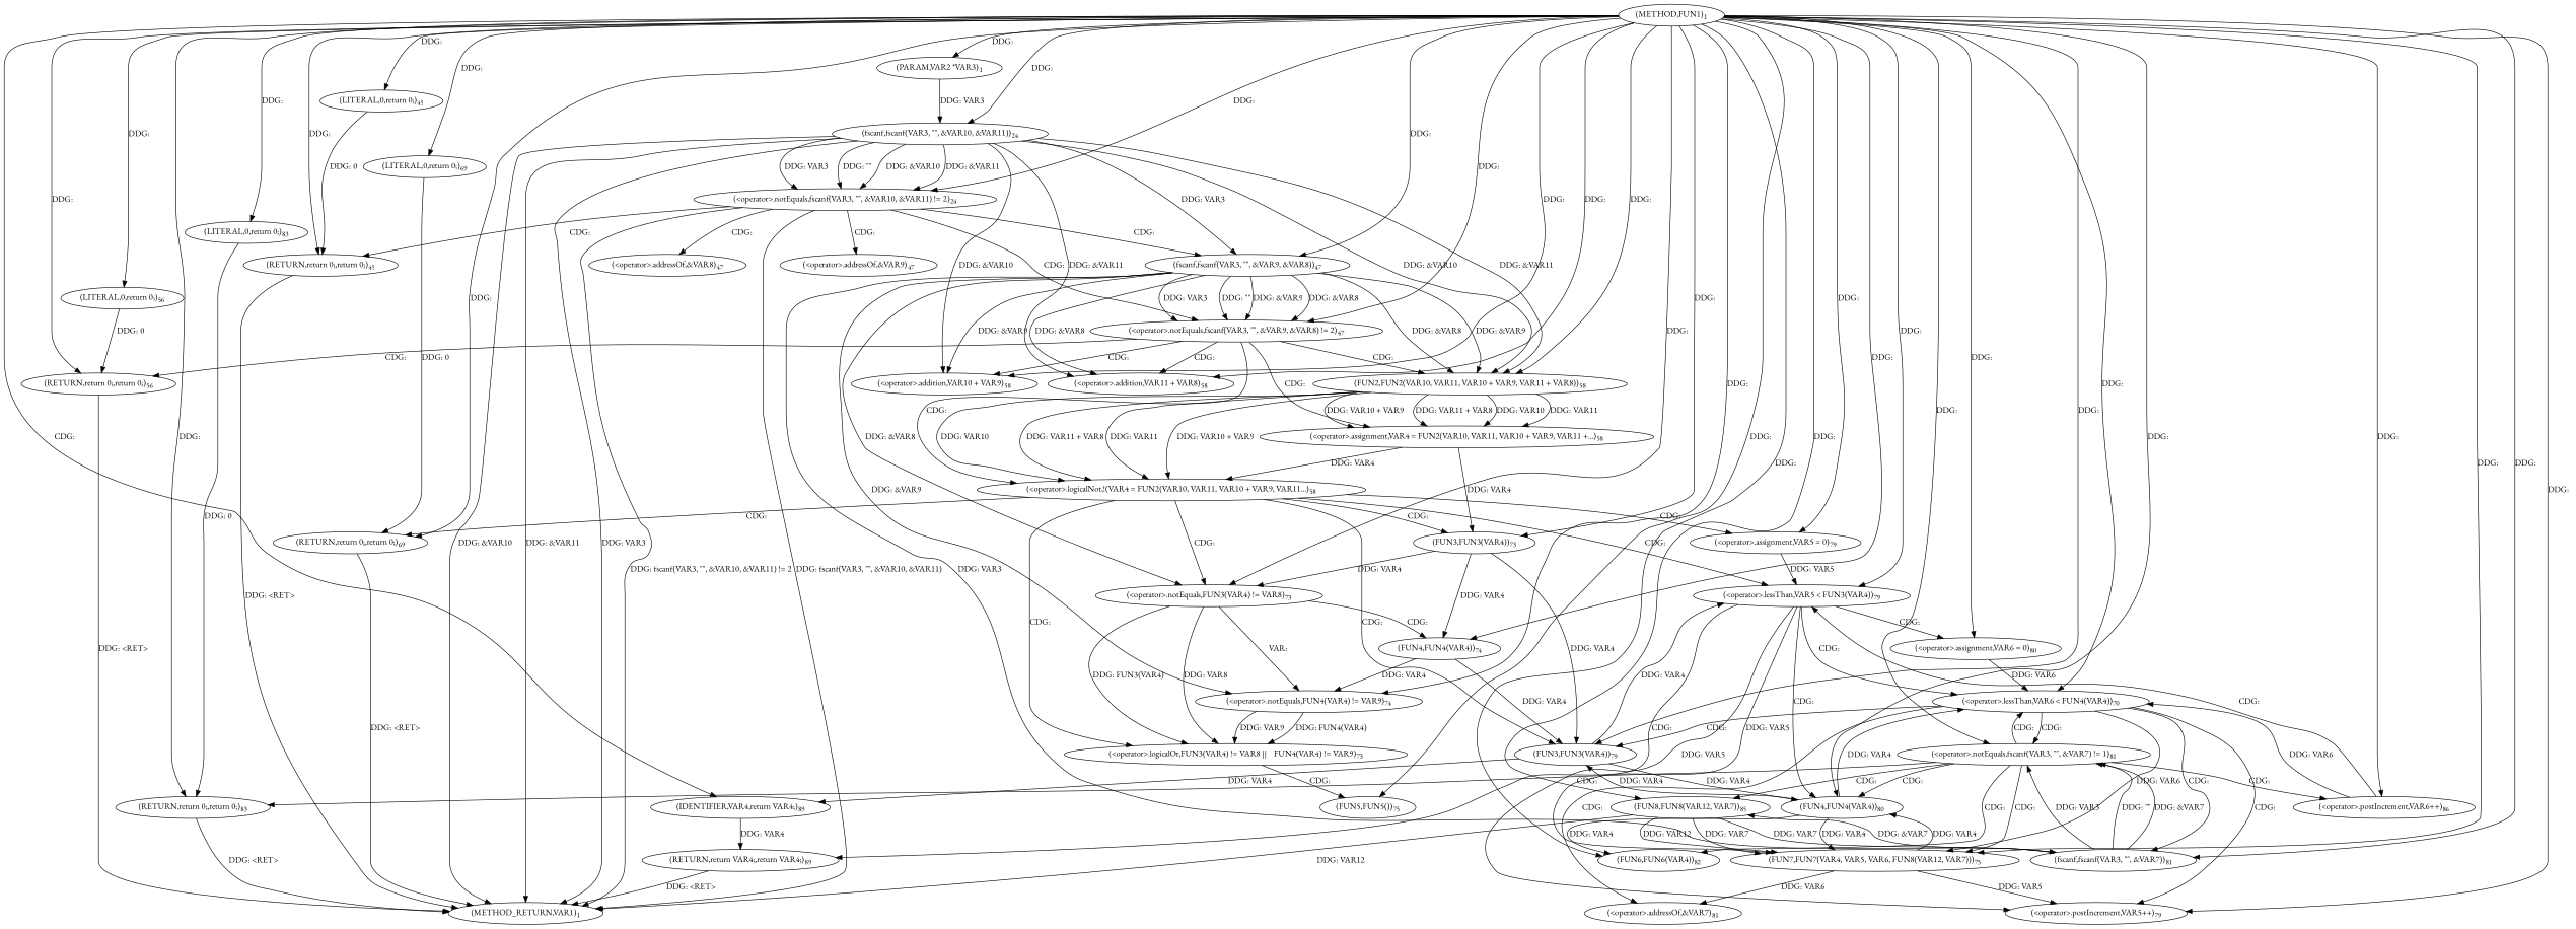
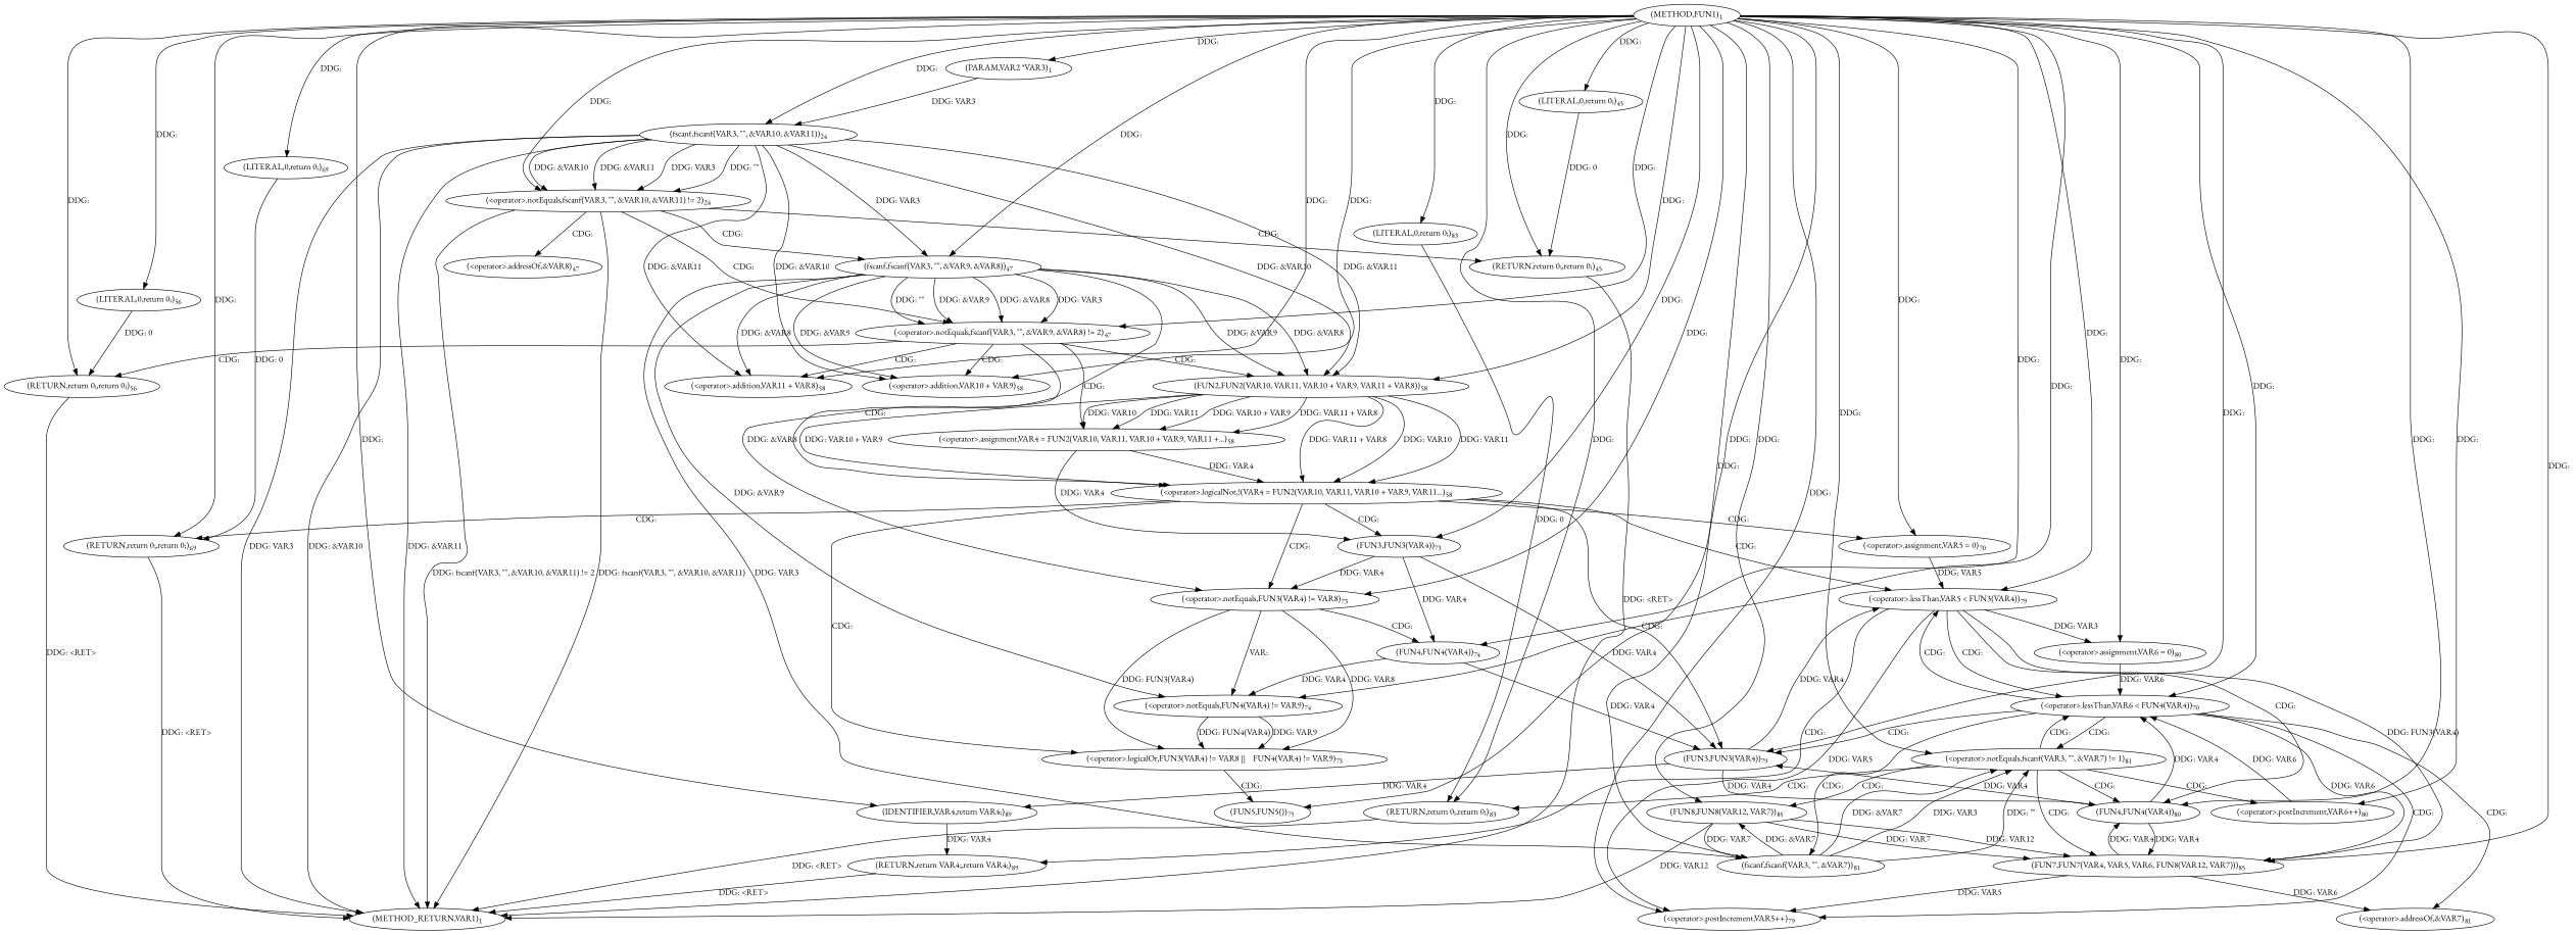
  digraph {
    fontname="EB Garamond"
    node [fontname="EB Garamond"]
    edge [fontname="EB Garamond"]
    n1 [label=<(METHOD,FUN1)<SUB>1</SUB>>]
    n2 [label=<(PARAM,VAR2 *VAR3)<SUB>1</SUB>>]
    n3 [label=<(&lt;operator&gt;.notEquals,fscanf(VAR3, &quot;&quot;, &amp;VAR10, &amp;VAR11) != 2)<SUB>24</SUB>>]
    n4 [label=<(&lt;operator&gt;.notEquals,fscanf(VAR3, &quot;&quot;, &amp;VAR9, &amp;VAR8) != 2)<SUB>47</SUB>>]
    n5 [label=<(&lt;operator&gt;.lessThan,VAR5 &lt; FUN3(VAR4))<SUB>79</SUB>>]
    n6 [label=<(&lt;operator&gt;.postIncrement,VAR5++)<SUB>79</SUB>>]
    n7 [label=<(IDENTIFIER,VAR4,return VAR4;)<SUB>89</SUB>>]
    n8 [label=<(RETURN,return 0;,return 0;)<SUB>45</SUB>>]
    n9 [label=<(RETURN,return 0;,return 0;)<SUB>56</SUB>>]
    n10 [label=<(RETURN,return 0;,return 0;)<SUB>69</SUB>>]
    n11 [label=<(FUN5,FUN5())<SUB>75</SUB>>]
-   n12 [label=<(&lt;operator&gt;.assignment,VAR5 = 0)<SUB>79</SUB>>]
+   n12 [label=<(&lt;operator&gt;.assignment,VAR5 = 0)<SUB>70</SUB>>]
    n13 [label=<(fscanf,fscanf(VAR3, &quot;&quot;, &amp;VAR10, &amp;VAR11))<SUB>24</SUB>>]
    n14 [label=<(LITERAL,0,return 0;)<SUB>45</SUB>>]
    n15 [label=<(fscanf,fscanf(VAR3, &quot;&quot;, &amp;VAR9, &amp;VAR8))<SUB>47</SUB>>]
    n16 [label=<(LITERAL,0,return 0;)<SUB>56</SUB>>]
    n17 [label=<(LITERAL,0,return 0;)<SUB>69</SUB>>]
    n18 [label=<(&lt;operator&gt;.notEquals,FUN3(VAR4) != VAR8)<SUB>73</SUB>>]
    n19 [label=<(&lt;operator&gt;.notEquals,FUN4(VAR4) != VAR9)<SUB>74</SUB>>]
    n20 [label=<(FUN3,FUN3(VAR4))<SUB>79</SUB>>]
    n21 [label=<(&lt;operator&gt;.lessThan,VAR6 &lt; FUN4(VAR4))<SUB>70</SUB>>]
-   n22 [label=<(&lt;operator&gt;.postIncrement,VAR6++)<SUB>86</SUB>>]
+   n22 [label=<(&lt;operator&gt;.postIncrement,VAR6++)<SUB>80</SUB>>]
    n23 [label=<(FUN2,FUN2(VAR10, VAR11, VAR10 + VAR9, VAR11 + VAR8))<SUB>58</SUB>>]
    n24 [label=<(FUN3,FUN3(VAR4))<SUB>73</SUB>>]
    n25 [label=<(FUN4,FUN4(VAR4))<SUB>74</SUB>>]
    n26 [label=<(&lt;operator&gt;.assignment,VAR6 = 0)<SUB>80</SUB>>]
-   n27 [label=<(FUN7,FUN7(VAR4, VAR5, VAR6, FUN8(VAR12, VAR7)))<SUB>75</SUB>>]
+   n27 [label=<(FUN7,FUN7(VAR4, VAR5, VAR6, FUN8(VAR12, VAR7)))<SUB>85</SUB>>]
    n28 [label=<(&lt;operator&gt;.addition,VAR10 + VAR9)<SUB>58</SUB>>]
    n29 [label=<(&lt;operator&gt;.addition,VAR11 + VAR8)<SUB>58</SUB>>]
    n30 [label=<(FUN4,FUN4(VAR4))<SUB>80</SUB>>]
    n31 [label=<(&lt;operator&gt;.notEquals,fscanf(VAR3, &quot;&quot;, &amp;VAR7) != 1)<SUB>81</SUB>>]
-   n32 [label=<(FUN6,FUN6(VAR4))<SUB>82</SUB>>]
    n33 [label=<(RETURN,return 0;,return 0;)<SUB>83</SUB>>]
    n34 [label=<(FUN8,FUN8(VAR12, VAR7))<SUB>85</SUB>>]
    n35 [label=<(fscanf,fscanf(VAR3, &quot;&quot;, &amp;VAR7))<SUB>81</SUB>>]
    n36 [label=<(LITERAL,0,return 0;)<SUB>83</SUB>>]
    n37 [label=<(METHOD_RETURN,VAR1)<SUB>1</SUB>>]
-   n38 [label=<(&lt;operator&gt;.addressOf,&amp;VAR9)<SUB>47</SUB>>]
    n39 [label=<(&lt;operator&gt;.addressOf,&amp;VAR8)<SUB>47</SUB>>]
    n40 [label=<(&lt;operator&gt;.logicalNot,!(VAR4 = FUN2(VAR10, VAR11, VAR10 + VAR9, VAR11...)<SUB>58</SUB>>]
    n41 [label=<(&lt;operator&gt;.assignment,VAR4 = FUN2(VAR10, VAR11, VAR10 + VAR9, VAR11 +...)<SUB>58</SUB>>]
    n42 [label=<(RETURN,return VAR4;,return VAR4;)<SUB>89</SUB>>]
    n43 [label=<(&lt;operator&gt;.logicalOr,FUN3(VAR4) != VAR8 ||  	  FUN4(VAR4) != VAR9)<SUB>73</SUB>>]
    n44 [label=<(&lt;operator&gt;.addressOf,&amp;VAR7)<SUB>81</SUB>>]
    n1 -> n2 [label="DDG: "]
    n1 -> n3 [label="DDG: "]
    n1 -> n4 [label="DDG: "]
    n1 -> n5 [label="DDG: "]
    n1 -> n6 [label="DDG: "]
-   n1 -> n7 [label="CDG: "]
+   n1 -> n7 [label="DDG: "]
    n1 -> n8 [label="DDG: "]
    n1 -> n9 [label="DDG: "]
    n1 -> n10 [label="DDG: "]
    n1 -> n11 [label="DDG: "]
    n1 -> n12 [label="DDG: "]
    n1 -> n13 [label="DDG: "]
    n1 -> n14 [label="DDG: "]
    n1 -> n15 [label="DDG: "]
    n1 -> n16 [label="DDG: "]
    n1 -> n17 [label="DDG: "]
    n1 -> n18 [label="DDG: "]
    n1 -> n19 [label="DDG: "]
    n1 -> n20 [label="DDG: "]
    n1 -> n21 [label="DDG: "]
    n1 -> n22 [label="DDG: "]
    n1 -> n23 [label="DDG: "]
    n1 -> n24 [label="DDG: "]
    n1 -> n25 [label="DDG: "]
    n1 -> n26 [label="DDG: "]
    n1 -> n27 [label="DDG: "]
    n1 -> n28 [label="DDG: "]
    n1 -> n29 [label="DDG: "]
    n1 -> n30 [label="DDG: "]
    n1 -> n31 [label="DDG: "]
-   n1 -> n32 [label="DDG: "]
    n1 -> n33 [label="DDG: "]
    n1 -> n34 [label="DDG: "]
    n1 -> n35 [label="DDG: "]
    n1 -> n36 [label="DDG: "]
    n2 -> n13 [label="DDG: VAR3"]
    n3 -> n4 [label="CDG: "]
    n3 -> n8 [label="CDG: "]
    n3 -> n15 [label="CDG: "]
    n3 -> n37 [label="DDG: fscanf(VAR3, &quot;&quot;, &amp;VAR10, &amp;VAR11)"]
    n3 -> n37 [label="DDG: fscanf(VAR3, &quot;&quot;, &amp;VAR10, &amp;VAR11) != 2"]
-   n3 -> n38 [label="CDG: "]
    n3 -> n39 [label="CDG: "]
    n4 -> n9 [label="CDG: "]
    n4 -> n23 [label="CDG: "]
    n4 -> n28 [label="CDG: "]
    n4 -> n29 [label="CDG: "]
    n4 -> n40 [label="CDG: "]
    n4 -> n41 [label="CDG: "]
    n5 -> n6 [label="DDG: VAR5"]
    n5 -> n21 [label="CDG: "]
-   n5 -> n26 [label="CDG: "]
-   n5 -> n27 [label="DDG: VAR5"]
+   n5 -> n26 [label="DDG: VAR3"]
+   n5 -> n27 [label="DDG: FUN3(VAR4)"]
    n5 -> n30 [label="CDG: "]
    n5 -> n42 [label="CDG: "]
    n7 -> n42 [label="DDG: VAR4"]
    n8 -> n37 [label="DDG: &lt;RET&gt;"]
    n9 -> n37 [label="DDG: &lt;RET&gt;"]
    n10 -> n37 [label="DDG: &lt;RET&gt;"]
    n12 -> n5 [label="DDG: VAR5"]
    n13 -> n3 [label="DDG: VAR3"]
    n13 -> n3 [label="DDG: &quot;&quot;"]
    n13 -> n3 [label="DDG: &amp;VAR10"]
    n13 -> n3 [label="DDG: &amp;VAR11"]
    n13 -> n15 [label="DDG: VAR3"]
    n13 -> n23 [label="DDG: &amp;VAR10"]
    n13 -> n23 [label="DDG: &amp;VAR11"]
    n13 -> n28 [label="DDG: &amp;VAR10"]
    n13 -> n29 [label="DDG: &amp;VAR11"]
    n13 -> n37 [label="DDG: VAR3"]
    n13 -> n37 [label="DDG: &amp;VAR10"]
    n13 -> n37 [label="DDG: &amp;VAR11"]
    n14 -> n8 [label="DDG: 0"]
    n15 -> n4 [label="DDG: VAR3"]
    n15 -> n4 [label="DDG: &quot;&quot;"]
    n15 -> n4 [label="DDG: &amp;VAR9"]
    n15 -> n4 [label="DDG: &amp;VAR8"]
    n15 -> n18 [label="DDG: &amp;VAR8"]
    n15 -> n19 [label="DDG: &amp;VAR9"]
    n15 -> n23 [label="DDG: &amp;VAR9"]
    n15 -> n23 [label="DDG: &amp;VAR8"]
    n15 -> n28 [label="DDG: &amp;VAR9"]
    n15 -> n29 [label="DDG: &amp;VAR8"]
    n15 -> n35 [label="DDG: VAR3"]
    n16 -> n9 [label="DDG: 0"]
    n17 -> n10 [label="DDG: 0"]
    n18 -> n19 [label="VAR: "]
    n18 -> n25 [label="CDG: "]
    n18 -> n43 [label="DDG: FUN3(VAR4)"]
    n18 -> n43 [label="DDG: VAR8"]
    n19 -> n43 [label="DDG: FUN4(VAR4)"]
    n19 -> n43 [label="DDG: VAR9"]
    n20 -> n5 [label="DDG: VAR4"]
    n20 -> n7 [label="DDG: VAR4"]
    n20 -> n30 [label="DDG: VAR4"]
-   n22 -> n5 [label="CDG: "]
+   n21 -> n5 [label="CDG: "]
    n21 -> n6 [label="CDG: "]
    n21 -> n20 [label="CDG: "]
    n21 -> n27 [label="DDG: VAR6"]
    n21 -> n31 [label="CDG: "]
    n21 -> n35 [label="CDG: "]
    n21 -> n44 [label="CDG: "]
    n22 -> n21 [label="DDG: VAR6"]
    n23 -> n40 [label="DDG: VAR10"]
    n23 -> n40 [label="DDG: VAR11"]
    n23 -> n40 [label="DDG: VAR10 + VAR9"]
    n23 -> n40 [label="DDG: VAR11 + VAR8"]
    n23 -> n41 [label="DDG: VAR10"]
    n23 -> n41 [label="DDG: VAR11"]
    n23 -> n41 [label="DDG: VAR10 + VAR9"]
    n23 -> n41 [label="DDG: VAR11 + VAR8"]
    n24 -> n18 [label="DDG: VAR4"]
    n24 -> n20 [label="DDG: VAR4"]
    n24 -> n25 [label="DDG: VAR4"]
    n25 -> n19 [label="DDG: VAR4"]
    n25 -> n20 [label="DDG: VAR4"]
    n26 -> n21 [label="DDG: VAR6"]
    n27 -> n6 [label="DDG: VAR5"]
    n27 -> n30 [label="DDG: VAR4"]
    n27 -> n44 [label="DDG: VAR6"]
    n30 -> n20 [label="DDG: VAR4"]
    n30 -> n21 [label="DDG: VAR4"]
    n30 -> n27 [label="DDG: VAR4"]
-   n30 -> n32 [label="DDG: VAR4"]
    n31 -> n21 [label="CDG: "]
    n31 -> n22 [label="CDG: "]
    n31 -> n27 [label="CDG: "]
    n31 -> n30 [label="CDG: "]
-   n31 -> n32 [label="CDG: "]
    n31 -> n33 [label="CDG: "]
    n31 -> n34 [label="CDG: "]
    n33 -> n37 [label="DDG: &lt;RET&gt;"]
    n34 -> n27 [label="DDG: VAR12"]
    n34 -> n27 [label="DDG: VAR7"]
    n34 -> n35 [label="DDG: VAR7"]
    n34 -> n37 [label="DDG: VAR12"]
    n35 -> n31 [label="DDG: VAR3"]
    n35 -> n31 [label="DDG: &quot;&quot;"]
    n35 -> n31 [label="DDG: &amp;VAR7"]
    n35 -> n34 [label="DDG: &amp;VAR7"]
    n36 -> n33 [label="DDG: 0"]
    n40 -> n5 [label="CDG: "]
    n40 -> n10 [label="CDG: "]
    n40 -> n12 [label="CDG: "]
    n40 -> n18 [label="CDG: "]
    n40 -> n20 [label="CDG: "]
    n40 -> n24 [label="CDG: "]
    n40 -> n43 [label="CDG: "]
    n41 -> n24 [label="DDG: VAR4"]
    n41 -> n40 [label="DDG: VAR4"]
    n42 -> n37 [label="DDG: &lt;RET&gt;"]
    n43 -> n11 [label="CDG: "]
  }
